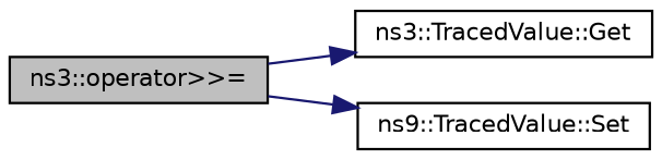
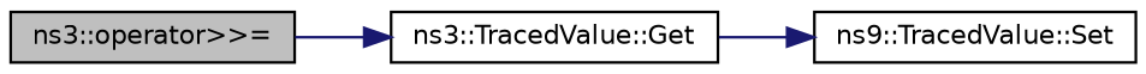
  digraph {
    rankdir=LR
    node [color=black fillcolor=white fontname=Helvetica fontsize=10 shape=record style=filled]
    edge [color=midnightblue fontname=Helvetica fontsize=10 labelfontname=Helvetica labelfontsize=10 style=solid]
    n1 [fillcolor=grey75 fontcolor=black height=0.2 label="ns3::operator\>\>=" width=0.4]
    n2 [height=0.2 label="ns3::TracedValue::Get" width=0.4]
    n3 [height=0.2 label="ns9::TracedValue::Set" width=0.4]
    n1 -> n2
-   n1 -> n3
+   n2 -> n3
  }
